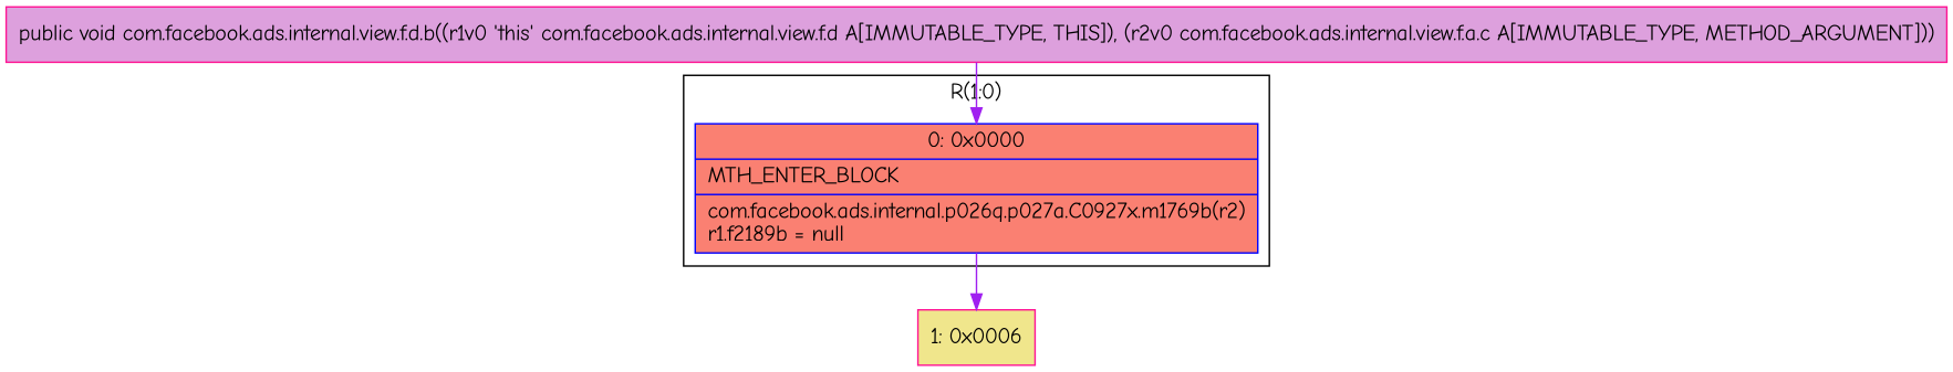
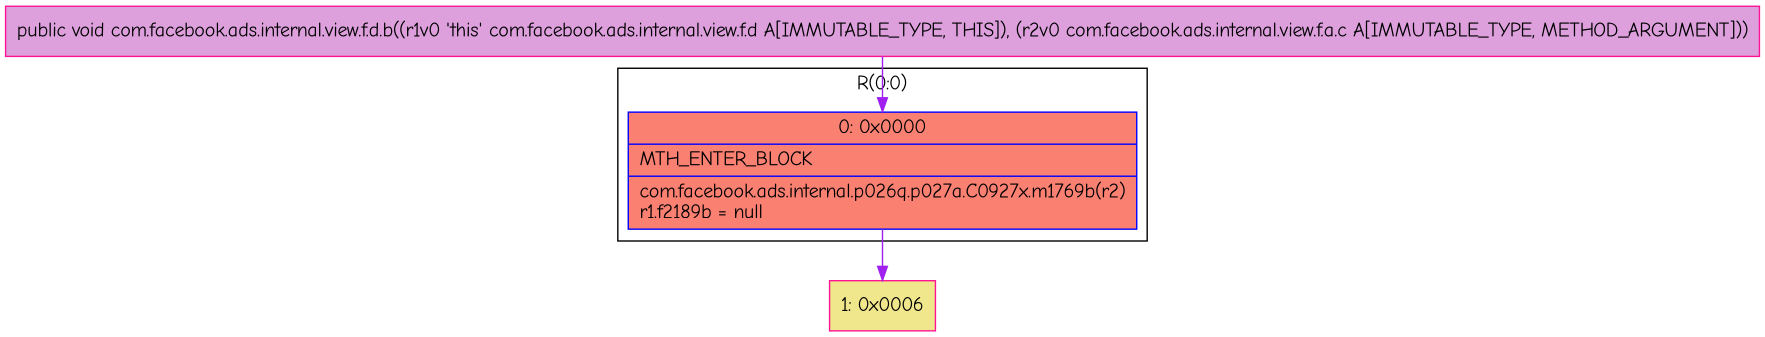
  digraph {
    fontname="Comic Neue"
    node [color=deeppink shape=record style=filled fontname="Comic Neue"]
    edge [color=purple fontname="Comic Neue"]
    n1 [color=blue label="{0\:\ 0x0000|MTH_ENTER_BLOCK\l|com.facebook.ads.internal.p026q.p027a.C0927x.m1769b(r2)\lr1.f2189b = null\l}" fillcolor=salmon]
    n2 [label="{1\:\ 0x0006}" fillcolor=khaki]
    n3 [label="{public void com.facebook.ads.internal.view.f.d.b((r1v0 'this' com.facebook.ads.internal.view.f.d A[IMMUTABLE_TYPE, THIS]), (r2v0 com.facebook.ads.internal.view.f.a.c A[IMMUTABLE_TYPE, METHOD_ARGUMENT])) }" fillcolor=plum]
    subgraph cluster_1 {
-     label="R(1:0)"
+     label="R(0:0)"
      n1
    }
    n1 -> n2
    n3 -> n1
  }
